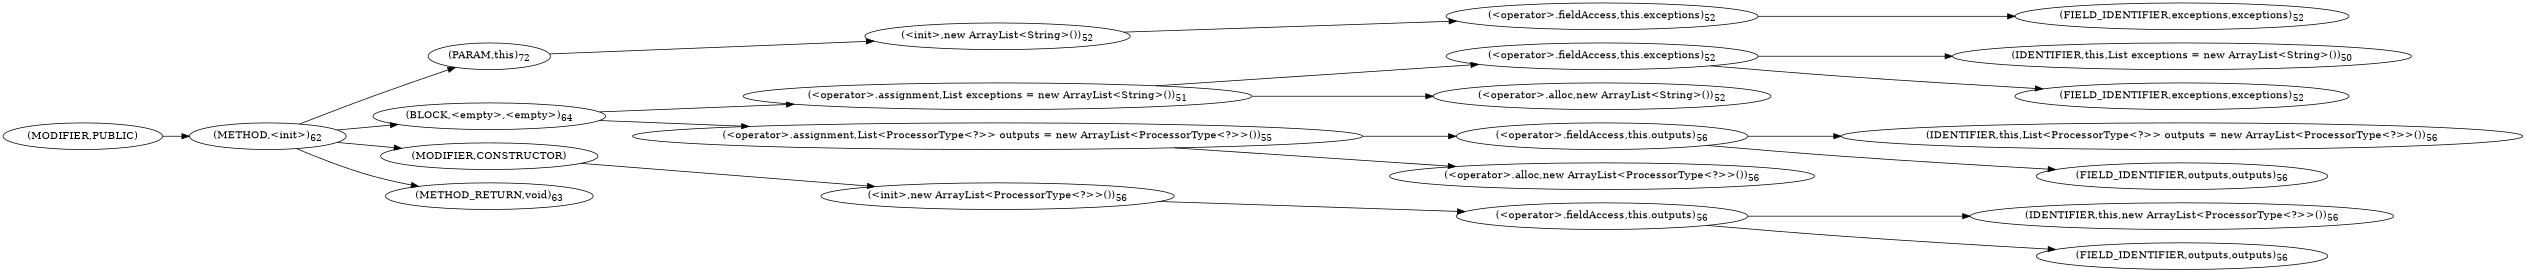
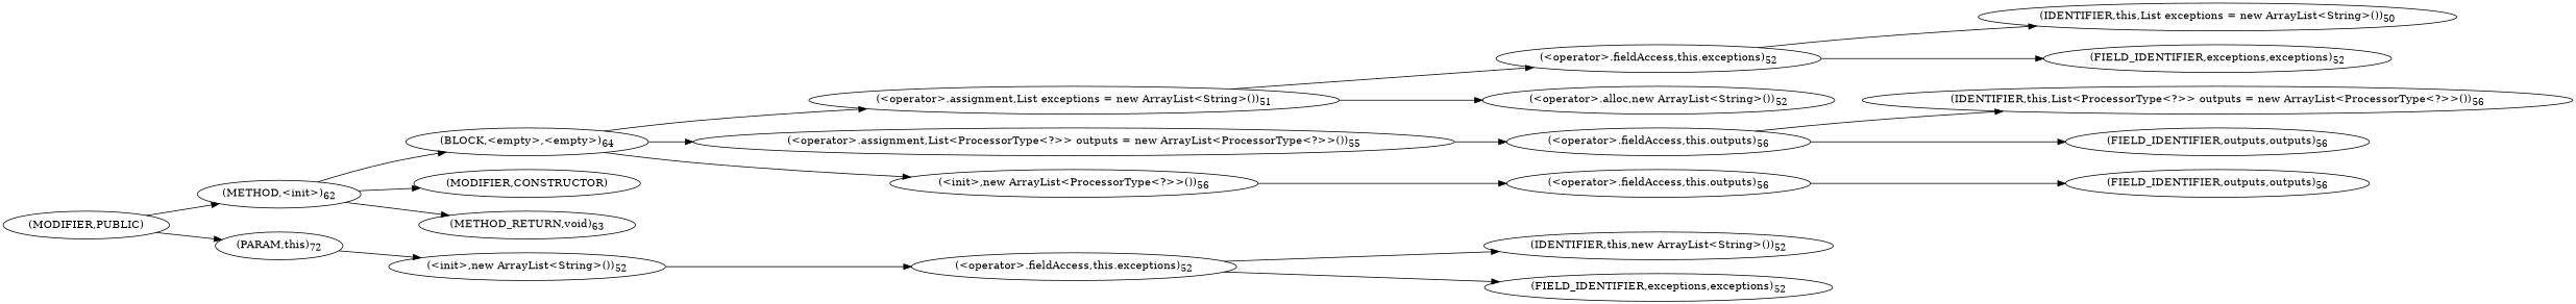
  digraph {
    rankdir=LR
    n1 [label=<(METHOD,&lt;init&gt;)<SUB>62</SUB>>]
    n2 [label=<(PARAM,this)<SUB>72</SUB>>]
    n3 [label=<(BLOCK,&lt;empty&gt;,&lt;empty&gt;)<SUB>64</SUB>>]
    n4 [label=<(MODIFIER,CONSTRUCTOR)>]
    n5 [label=<(METHOD_RETURN,void)<SUB>63</SUB>>]
    n6 [label=<(&lt;init&gt;,new ArrayList&lt;String&gt;())<SUB>52</SUB>>]
    n7 [label=<(&lt;operator&gt;.assignment,List exceptions = new ArrayList&lt;String&gt;())<SUB>51</SUB>>]
    n8 [label=<(&lt;operator&gt;.assignment,List&lt;ProcessorType&lt;?&gt;&gt; outputs = new ArrayList&lt;ProcessorType&lt;?&gt;&gt;())<SUB>55</SUB>>]
    n9 [label=<(&lt;init&gt;,new ArrayList&lt;ProcessorType&lt;?&gt;&gt;())<SUB>56</SUB>>]
    n10 [label=<(MODIFIER,PUBLIC)>]
    n11 [label=<(&lt;operator&gt;.fieldAccess,this.exceptions)<SUB>52</SUB>>]
    n12 [label=<(&lt;operator&gt;.alloc,new ArrayList&lt;String&gt;())<SUB>52</SUB>>]
    n13 [label=<(&lt;operator&gt;.fieldAccess,this.exceptions)<SUB>52</SUB>>]
    n14 [label=<(&lt;operator&gt;.fieldAccess,this.outputs)<SUB>56</SUB>>]
-   n15 [label=<(&lt;operator&gt;.alloc,new ArrayList&lt;ProcessorType&lt;?&gt;&gt;())<SUB>56</SUB>>]
    n16 [label=<(&lt;operator&gt;.fieldAccess,this.outputs)<SUB>56</SUB>>]
    n17 [label=<(IDENTIFIER,this,List exceptions = new ArrayList&lt;String&gt;())<SUB>50</SUB>>]
    n18 [label=<(FIELD_IDENTIFIER,exceptions,exceptions)<SUB>52</SUB>>]
+   n19 [label=<(IDENTIFIER,this,new ArrayList&lt;String&gt;())<SUB>52</SUB>>]
    n20 [label=<(FIELD_IDENTIFIER,exceptions,exceptions)<SUB>52</SUB>>]
    n21 [label=<(IDENTIFIER,this,List&lt;ProcessorType&lt;?&gt;&gt; outputs = new ArrayList&lt;ProcessorType&lt;?&gt;&gt;())<SUB>56</SUB>>]
    n22 [label=<(FIELD_IDENTIFIER,outputs,outputs)<SUB>56</SUB>>]
-   n23 [label=<(IDENTIFIER,this,new ArrayList&lt;ProcessorType&lt;?&gt;&gt;())<SUB>56</SUB>>]
    n24 [label=<(FIELD_IDENTIFIER,outputs,outputs)<SUB>56</SUB>>]
-   n1 -> n2
+   n10 -> n2
    n1 -> n3
    n1 -> n4
    n1 -> n5
    n2 -> n6
    n3 -> n7
    n3 -> n8
-   n4 -> n9
+   n3 -> n9
    n6 -> n13
    n7 -> n11
    n7 -> n12
    n8 -> n14
-   n8 -> n15
    n9 -> n16
    n10 -> n1
    n11 -> n17
    n11 -> n18
+   n13 -> n19
    n13 -> n20
    n14 -> n21
    n14 -> n22
-   n16 -> n23
    n16 -> n24
  }
